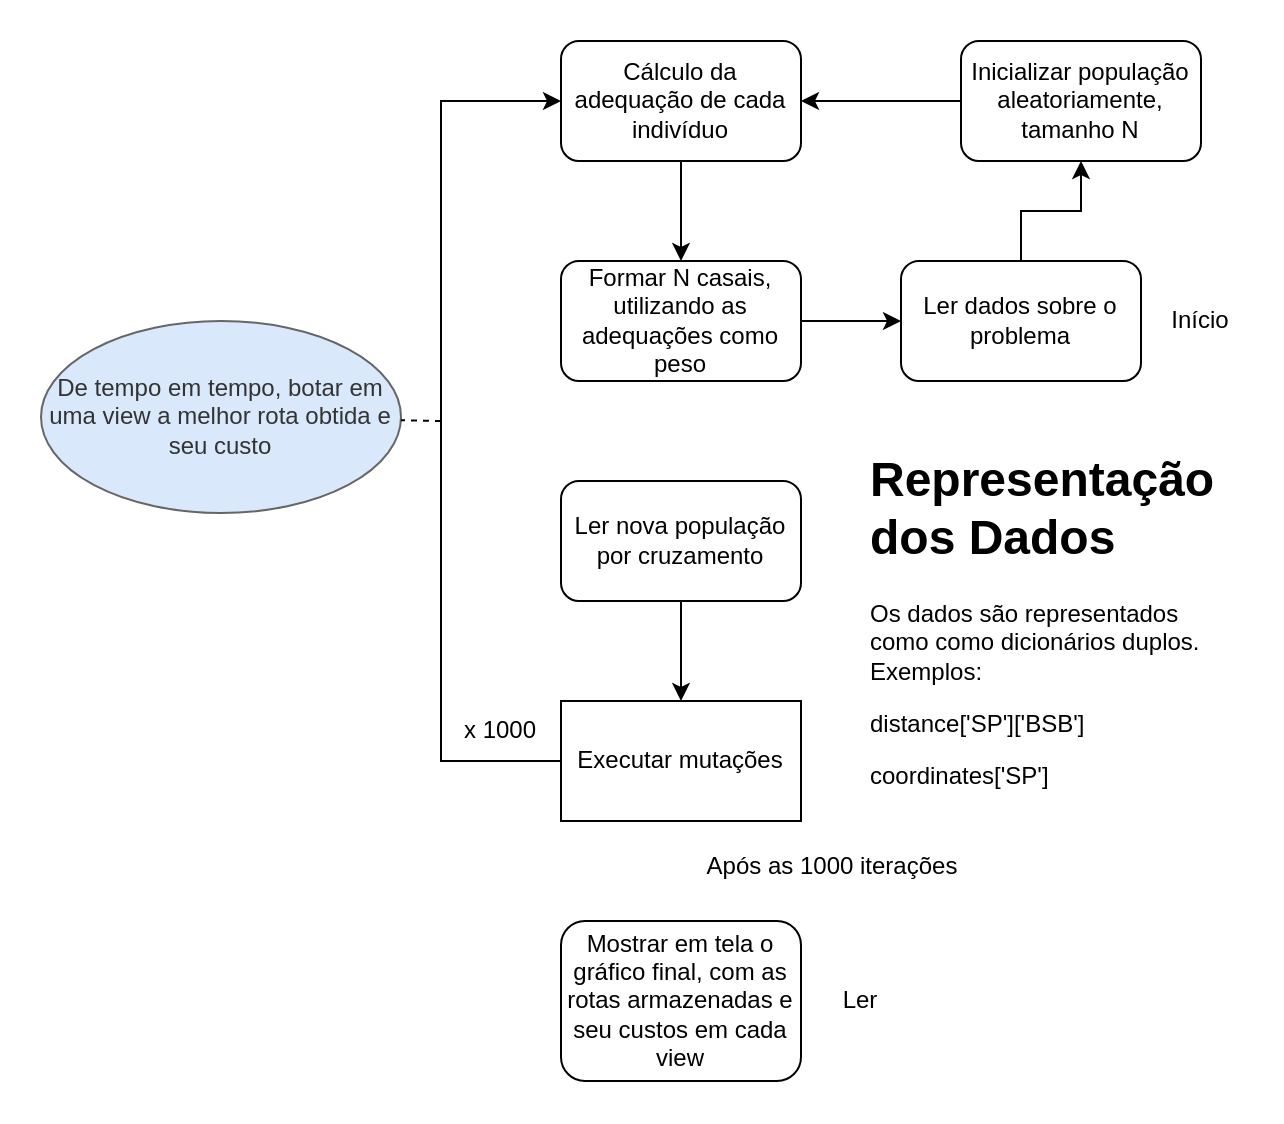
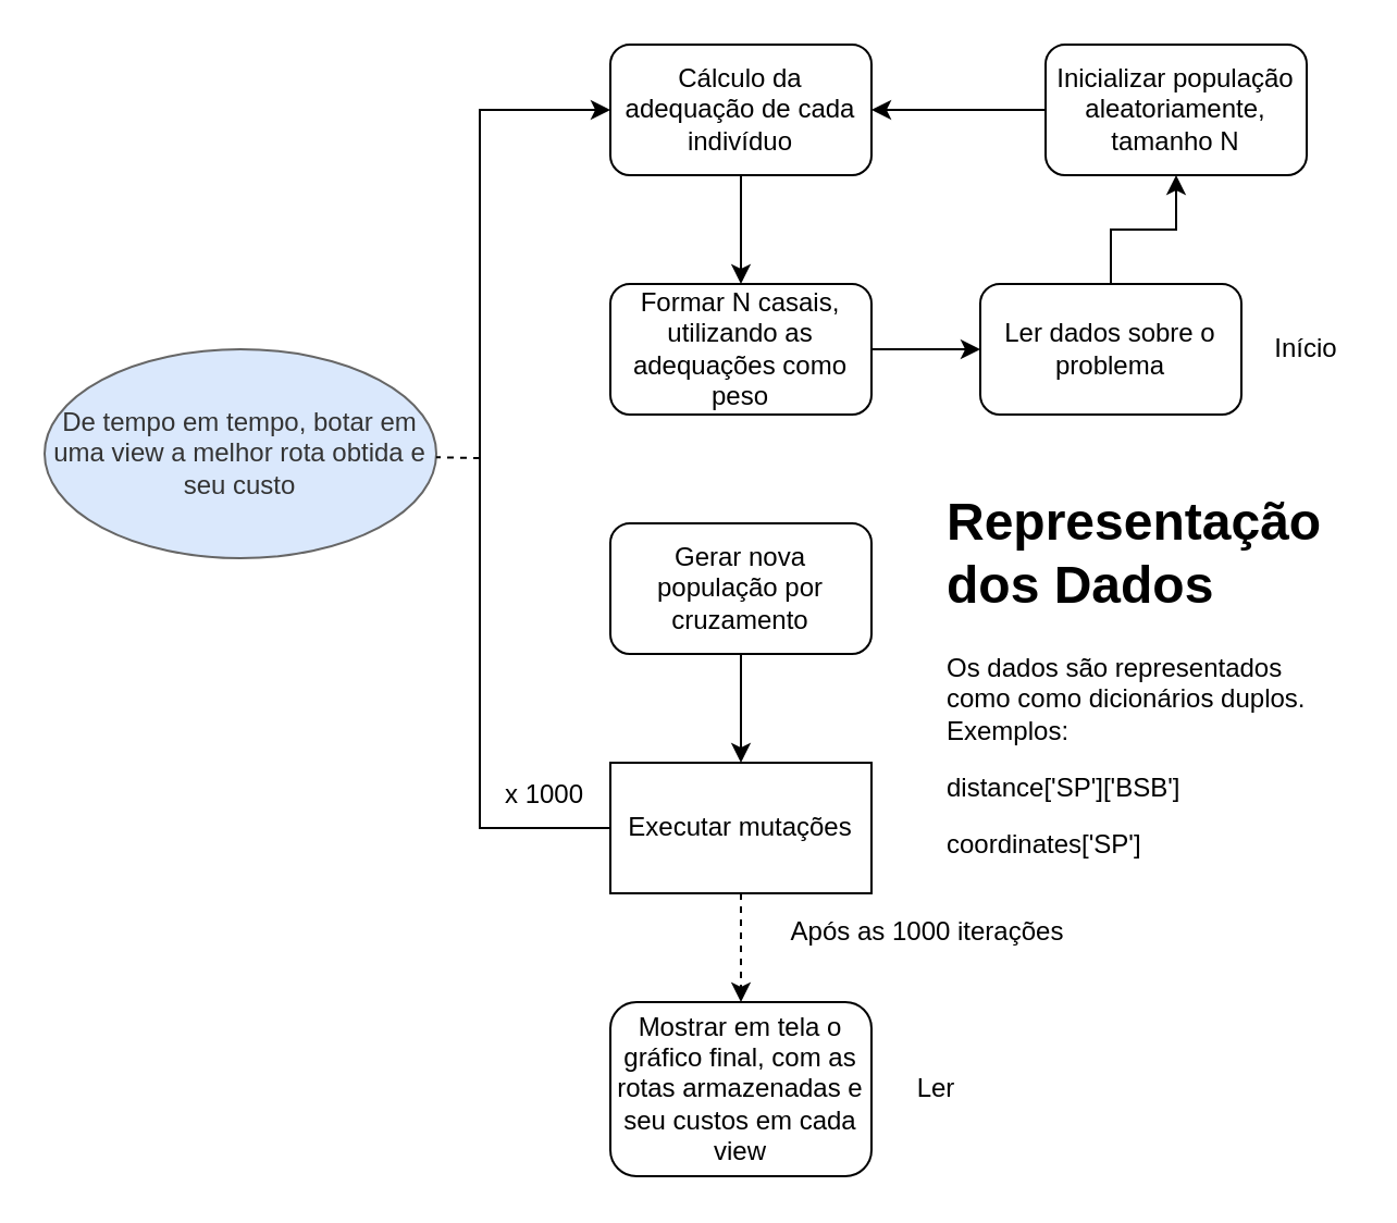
  <mxCell id="0" />
  <mxCell id="1" parent="0" />
  <mxCell id="2" style="edgeStyle=orthogonalEdgeStyle;rounded=0;orthogonalLoop=1;jettySize=auto;html=1;" edge="1" parent="1" source="3" target="5"><mxGeometry relative="1" as="geometry" /></mxCell>
  <mxCell id="3" value="Inicializar população aleatoriamente, tamanho N" style="rounded=1;whiteSpace=wrap;html=1;" vertex="1" parent="1"><mxGeometry x="480" y="20" width="120" height="60" as="geometry" /></mxCell>
  <mxCell id="4" style="edgeStyle=orthogonalEdgeStyle;rounded=0;orthogonalLoop=1;jettySize=auto;html=1;" edge="1" parent="1" source="5" target="7"><mxGeometry relative="1" as="geometry" /></mxCell>
  <mxCell id="5" value="Cálculo da adequação de cada indivíduo" style="rounded=1;whiteSpace=wrap;html=1;" vertex="1" parent="1"><mxGeometry x="280" y="20" width="120" height="60" as="geometry" /></mxCell>
  <mxCell id="6" style="edgeStyle=orthogonalEdgeStyle;rounded=0;orthogonalLoop=1;jettySize=auto;html=1;" edge="1" parent="1" source="7" target="15"><mxGeometry relative="1" as="geometry" /></mxCell>
  <mxCell id="7" value="Formar N casais, utilizando as adequações como peso" style="rounded=1;whiteSpace=wrap;html=1;" vertex="1" parent="1"><mxGeometry x="280" y="130" width="120" height="60" as="geometry" /></mxCell>
  <mxCell id="8" style="edgeStyle=orthogonalEdgeStyle;rounded=0;orthogonalLoop=1;jettySize=auto;html=1;" edge="1" parent="1" source="9" target="12"><mxGeometry relative="1" as="geometry" /></mxCell>
- <mxCell id="9" value="Ler nova população por cruzamento" style="rounded=1;whiteSpace=wrap;html=1;" vertex="1" parent="1"><mxGeometry x="280" y="240" width="120" height="60" as="geometry" /></mxCell>
+ <mxCell id="9" value="Gerar nova população por cruzamento" style="rounded=1;whiteSpace=wrap;html=1;" vertex="1" parent="1"><mxGeometry x="280" y="240" width="120" height="60" as="geometry" /></mxCell>
  <mxCell id="10" style="edgeStyle=orthogonalEdgeStyle;rounded=0;orthogonalLoop=1;jettySize=auto;html=1;" edge="1" parent="1" source="12" target="5"><mxGeometry relative="1" as="geometry"><mxPoint x="210" y="50" as="targetPoint" /><Array as="points"><mxPoint x="220" y="380" /><mxPoint x="220" y="50" /></Array></mxGeometry></mxCell>
+ <mxCell id="11" style="edgeStyle=orthogonalEdgeStyle;rounded=0;orthogonalLoop=1;jettySize=auto;html=1;dashed=1;" edge="1" parent="1" source="12" target="16"><mxGeometry relative="1" as="geometry" /></mxCell>
  <mxCell id="12" value="Executar mutações" style="whiteSpace=wrap;html=1;rounded=0;" vertex="1" parent="1"><mxGeometry x="280" y="350" width="120" height="60" as="geometry" /></mxCell>
  <mxCell id="13" value="x 1000" style="text;html=1;strokeColor=none;fillColor=none;align=center;verticalAlign=middle;whiteSpace=wrap;rounded=0;" vertex="1" parent="1"><mxGeometry x="230" y="355" width="40" height="20" as="geometry" /></mxCell>
  <mxCell id="14" style="edgeStyle=orthogonalEdgeStyle;rounded=0;orthogonalLoop=1;jettySize=auto;html=1;" edge="1" parent="1" source="15" target="3"><mxGeometry relative="1" as="geometry" /></mxCell>
  <mxCell id="15" value="Ler dados sobre o problema" style="rounded=1;whiteSpace=wrap;html=1;" vertex="1" parent="1"><mxGeometry x="450" y="130" width="120" height="60" as="geometry" /></mxCell>
  <mxCell id="16" value="Mostrar em tela o gráfico final, com as rotas armazenadas e seu custos em cada view" style="rounded=1;whiteSpace=wrap;html=1;" vertex="1" parent="1"><mxGeometry x="280" y="460" width="120" height="80" as="geometry" /></mxCell>
- <mxCell id="17" value="Após as 1000 iterações" style="text;html=1;strokeColor=none;fillColor=none;align=center;verticalAlign=middle;whiteSpace=wrap;rounded=0;" vertex="1" parent="1"><mxGeometry x="351" y="423" width="130" height="20" as="geometry" /></mxCell>
+ <mxCell id="17" value="Após as 1000 iterações" style="text;html=1;strokeColor=none;fillColor=none;align=center;verticalAlign=middle;whiteSpace=wrap;rounded=0;" vertex="1" parent="1"><mxGeometry x="361" y="418" width="130" height="20" as="geometry" /></mxCell>
  <mxCell id="18" value="De tempo em tempo, botar em uma view a melhor rota obtida e seu custo" style="ellipse;whiteSpace=wrap;html=1;fillColor=#dae8fc;strokeColor=#666666;fontColor=#333333;" vertex="1" parent="1"><mxGeometry x="20" y="160" width="180" height="96" as="geometry" /></mxCell>
  <mxCell id="19" value="" style="endArrow=none;html=1;dashed=1;endFill=0;" edge="1" parent="1" target="18"><mxGeometry width="50" height="50" relative="1" as="geometry"><mxPoint x="220" y="210" as="sourcePoint" /><mxPoint x="210" y="210" as="targetPoint" /></mxGeometry></mxCell>
  <mxCell id="20" value="Início" style="text;html=1;strokeColor=none;fillColor=none;align=center;verticalAlign=middle;whiteSpace=wrap;rounded=0;" vertex="1" parent="1"><mxGeometry x="580" y="150" width="40" height="20" as="geometry" /></mxCell>
  <mxCell id="21" value="Ler" style="text;html=1;strokeColor=none;fillColor=none;align=center;verticalAlign=middle;whiteSpace=wrap;rounded=0;" vertex="1" parent="1"><mxGeometry x="410" y="490" width="40" height="20" as="geometry" /></mxCell>
  <mxCell id="22" value="&lt;h1&gt;Representação dos Dados&lt;/h1&gt;&lt;p&gt;Os dados são representados como como dicionários duplos. Exemplos:&lt;/p&gt;&lt;p&gt;distance['SP']['BSB']&lt;/p&gt;&lt;p&gt;coordinates['SP']&lt;/p&gt;&lt;p&gt;&lt;br&gt;&lt;/p&gt;" style="text;html=1;strokeColor=none;fillColor=none;spacing=5;spacingTop=-20;whiteSpace=wrap;overflow=hidden;rounded=0;" vertex="1" parent="1"><mxGeometry x="430" y="220" width="190" height="190" as="geometry" /></mxCell>
